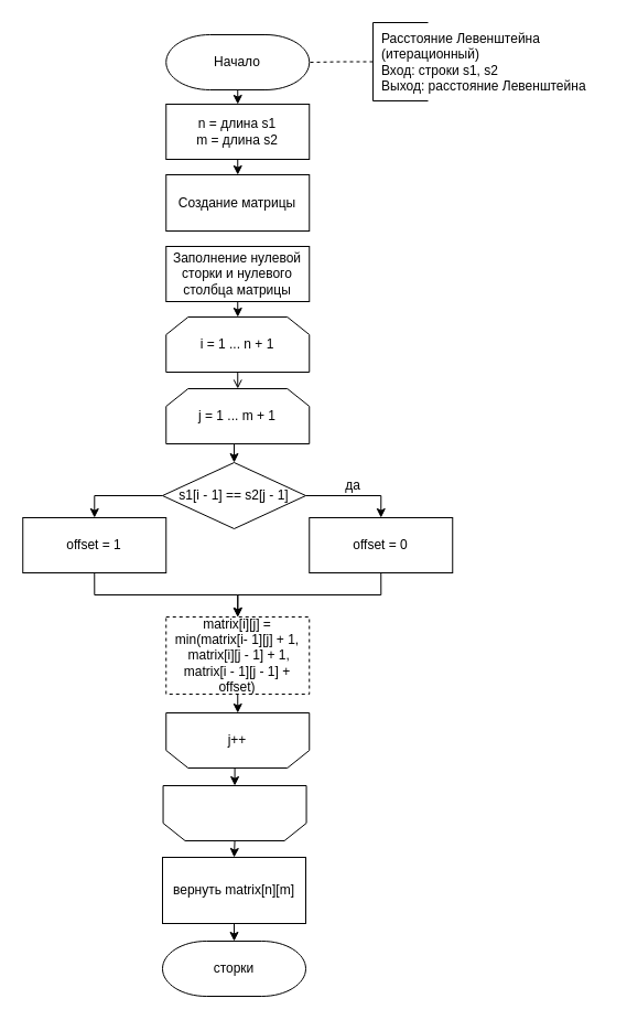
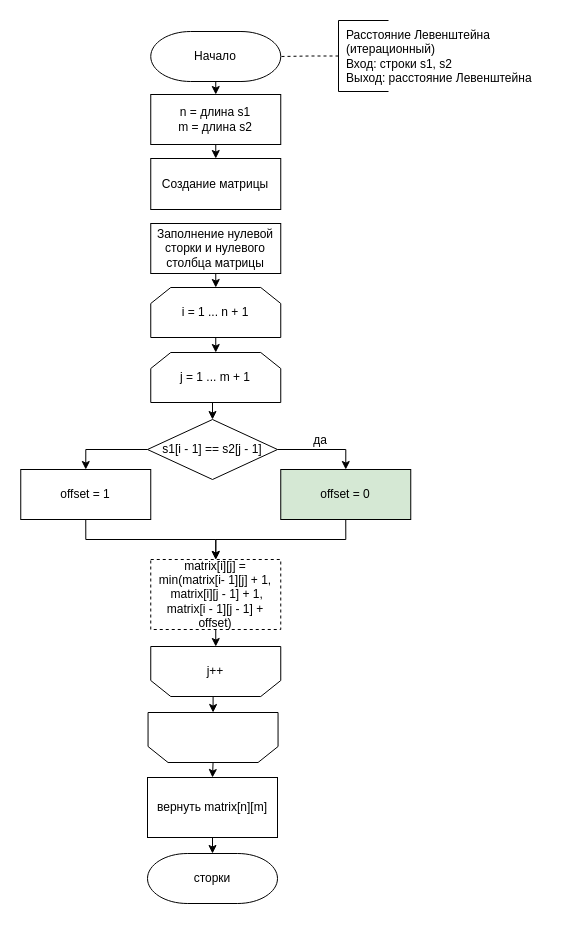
  <mxCell id="0" />
  <mxCell id="1" parent="0" />
- <mxCell id="2" value="offset = 0" style="rounded=1;whiteSpace=wrap;html=1;absoluteArcSize=1;arcSize=0;strokeWidth=1;" parent="1" vertex="1"><mxGeometry x="280.25" y="469" width="130" height="50" as="geometry" /></mxCell>
+ <mxCell id="2" value="offset = 0" style="rounded=1;whiteSpace=wrap;html=1;absoluteArcSize=1;arcSize=0;strokeWidth=1;fillColor=#d5e8d4;" parent="1" vertex="1"><mxGeometry x="280.25" y="469" width="130" height="50" as="geometry" /></mxCell>
  <mxCell id="3" style="edgeStyle=orthogonalEdgeStyle;rounded=0;orthogonalLoop=1;jettySize=auto;html=1;exitX=0.5;exitY=1;exitDx=0;exitDy=0;exitPerimeter=0;entryX=0.5;entryY=0;entryDx=0;entryDy=0;strokeWidth=1;" parent="1" source="4" target="6" edge="1"><mxGeometry relative="1" as="geometry" /></mxCell>
  <mxCell id="4" value="Начало" style="strokeWidth=1;html=1;shape=mxgraph.flowchart.terminator;whiteSpace=wrap;" parent="1" vertex="1"><mxGeometry x="150.25" y="31" width="130" height="50" as="geometry" /></mxCell>
  <mxCell id="5" style="edgeStyle=orthogonalEdgeStyle;rounded=0;orthogonalLoop=1;jettySize=auto;html=1;exitX=0.5;exitY=1;exitDx=0;exitDy=0;entryX=0.5;entryY=0;entryDx=0;entryDy=0;strokeWidth=1;" parent="1" source="6" target="7" edge="1"><mxGeometry relative="1" as="geometry" /></mxCell>
  <mxCell id="6" value="n = длина s1&lt;br&gt;m = длина s2" style="rounded=1;whiteSpace=wrap;html=1;absoluteArcSize=1;arcSize=0;strokeWidth=1;" parent="1" vertex="1"><mxGeometry x="150.25" y="94" width="130" height="50" as="geometry" /></mxCell>
  <mxCell id="7" value="Создание матрицы" style="rounded=1;whiteSpace=wrap;html=1;absoluteArcSize=1;arcSize=0;strokeWidth=1;" parent="1" vertex="1"><mxGeometry x="150.25" y="158" width="130" height="51" as="geometry" /></mxCell>
  <mxCell id="8" style="edgeStyle=orthogonalEdgeStyle;rounded=0;orthogonalLoop=1;jettySize=auto;html=1;exitX=0;exitY=0.5;exitDx=0;exitDy=0;exitPerimeter=0;entryX=0.5;entryY=0;entryDx=0;entryDy=0;strokeWidth=1;" parent="1" source="10" target="15" edge="1"><mxGeometry relative="1" as="geometry" /></mxCell>
  <mxCell id="9" style="edgeStyle=orthogonalEdgeStyle;rounded=0;orthogonalLoop=1;jettySize=auto;html=1;exitX=1;exitY=0.5;exitDx=0;exitDy=0;exitPerimeter=0;entryX=0.5;entryY=0;entryDx=0;entryDy=0;strokeWidth=1;" parent="1" source="10" target="2" edge="1"><mxGeometry relative="1" as="geometry" /></mxCell>
  <mxCell id="10" value="s1[i - 1] == s2[j - 1]" style="strokeWidth=1;html=1;shape=mxgraph.flowchart.decision;whiteSpace=wrap;" parent="1" vertex="1"><mxGeometry x="147" y="419" width="130" height="60" as="geometry" /></mxCell>
  <mxCell id="11" style="edgeStyle=orthogonalEdgeStyle;rounded=0;orthogonalLoop=1;jettySize=auto;html=1;exitX=0.5;exitY=1;exitDx=0;exitDy=0;entryX=0.5;entryY=0;entryDx=0;entryDy=0;strokeWidth=1;" parent="1" source="12" target="20" edge="1"><mxGeometry relative="1" as="geometry" /></mxCell>
  <mxCell id="12" value="Заполнение нулевой сторки и нулевого столбца матрицы" style="rounded=1;whiteSpace=wrap;html=1;absoluteArcSize=1;arcSize=0;strokeWidth=1;" parent="1" vertex="1"><mxGeometry x="150.25" y="223" width="130" height="50" as="geometry" /></mxCell>
  <mxCell id="13" style="edgeStyle=orthogonalEdgeStyle;rounded=0;orthogonalLoop=1;jettySize=auto;html=1;exitX=0.5;exitY=1;exitDx=0;exitDy=0;entryX=0.5;entryY=0;entryDx=0;entryDy=0;strokeWidth=1;" parent="1" source="2" target="17" edge="1"><mxGeometry relative="1" as="geometry" /></mxCell>
  <mxCell id="14" style="edgeStyle=orthogonalEdgeStyle;rounded=0;orthogonalLoop=1;jettySize=auto;html=1;exitX=0.5;exitY=1;exitDx=0;exitDy=0;entryX=0.5;entryY=0;entryDx=0;entryDy=0;strokeWidth=1;" parent="1" source="15" target="17" edge="1"><mxGeometry relative="1" as="geometry" /></mxCell>
  <mxCell id="15" value="offset = 1" style="rounded=1;whiteSpace=wrap;html=1;absoluteArcSize=1;arcSize=0;strokeWidth=1;" parent="1" vertex="1"><mxGeometry x="20.25" y="469" width="130" height="50" as="geometry" /></mxCell>
  <mxCell id="16" style="edgeStyle=orthogonalEdgeStyle;rounded=0;orthogonalLoop=1;jettySize=auto;html=1;exitX=0.5;exitY=1;exitDx=0;exitDy=0;entryX=0.5;entryY=1;entryDx=0;entryDy=0;strokeWidth=1;" parent="1" source="17" target="27" edge="1"><mxGeometry relative="1" as="geometry"><mxPoint x="208.302" y="761" as="targetPoint" /></mxGeometry></mxCell>
  <mxCell id="17" value="matrix[i][j] = min(matrix[i- 1][j] + 1,&lt;br&gt;&amp;nbsp;matrix[i][j - 1] + 1, &lt;br&gt;matrix[i - 1][j - 1] + offset)" style="rounded=1;whiteSpace=wrap;html=1;absoluteArcSize=1;arcSize=0;strokeWidth=1;dashed=1;" parent="1" vertex="1"><mxGeometry x="150.25" y="559" width="130" height="70" as="geometry" /></mxCell>
  <mxCell id="18" value="да" style="text;html=1;strokeColor=none;fillColor=none;align=center;verticalAlign=middle;whiteSpace=wrap;rounded=0;strokeWidth=1;" parent="1" vertex="1"><mxGeometry x="300" y="430" width="40" height="20" as="geometry" /></mxCell>
- <mxCell id="19" style="edgeStyle=orthogonalEdgeStyle;rounded=0;orthogonalLoop=1;jettySize=auto;html=1;exitX=0.5;exitY=1;exitDx=0;exitDy=0;entryX=0.5;entryY=0;entryDx=0;entryDy=0;strokeWidth=1;endArrow=open;" parent="1" source="20" target="25" edge="1"><mxGeometry relative="1" as="geometry"><mxPoint x="212.75" y="398" as="targetPoint" /></mxGeometry></mxCell>
+ <mxCell id="19" style="edgeStyle=orthogonalEdgeStyle;rounded=0;orthogonalLoop=1;jettySize=auto;html=1;exitX=0.5;exitY=1;exitDx=0;exitDy=0;entryX=0.5;entryY=0;entryDx=0;entryDy=0;strokeWidth=1;" parent="1" source="20" target="25" edge="1"><mxGeometry relative="1" as="geometry"><mxPoint x="212.75" y="398" as="targetPoint" /></mxGeometry></mxCell>
  <mxCell id="20" value="i = 1 ... n + 1" style="shape=loopLimit;whiteSpace=wrap;html=1;strokeWidth=1;" parent="1" vertex="1"><mxGeometry x="150.25" y="287" width="130" height="50" as="geometry" /></mxCell>
  <mxCell id="21" style="edgeStyle=orthogonalEdgeStyle;rounded=0;orthogonalLoop=1;jettySize=auto;html=1;exitX=0.5;exitY=1;exitDx=0;exitDy=0;entryX=0.5;entryY=0;entryDx=0;entryDy=0;entryPerimeter=0;strokeWidth=1;" parent="1" source="25" target="10" edge="1"><mxGeometry relative="1" as="geometry"><mxPoint x="212.75" y="458" as="sourcePoint" /></mxGeometry></mxCell>
  <mxCell id="22" value="&lt;span&gt;Расстояние Левенштейна&amp;nbsp;&lt;br&gt;(итерационный)&lt;br&gt;&lt;/span&gt;&lt;div&gt;Вход: строки s1, s2&lt;/div&gt;&lt;div&gt;Выход: расстояние Левенштейна&lt;/div&gt;" style="text;html=1;align=left;verticalAlign=middle;resizable=0;points=[];autosize=1;strokeWidth=1;" parent="1" vertex="1"><mxGeometry x="344" y="21" width="203" height="70" as="geometry" /></mxCell>
  <mxCell id="23" style="edgeStyle=orthogonalEdgeStyle;rounded=0;orthogonalLoop=1;jettySize=auto;html=1;exitX=0.5;exitY=1;exitDx=0;exitDy=0;entryX=0.5;entryY=0;entryDx=0;entryDy=0;entryPerimeter=0;strokeWidth=1;" parent="1" source="24" target="30" edge="1"><mxGeometry relative="1" as="geometry" /></mxCell>
  <mxCell id="24" value="вернуть matrix[n][m]" style="rounded=0;whiteSpace=wrap;html=1;strokeWidth=1;" parent="1" vertex="1"><mxGeometry x="147" y="777" width="130" height="60" as="geometry" /></mxCell>
  <mxCell id="25" value="&lt;span&gt;j = 1 ... m + 1&lt;/span&gt;" style="shape=loopLimit;whiteSpace=wrap;html=1;strokeWidth=1;" parent="1" vertex="1"><mxGeometry x="150.25" y="352" width="130" height="50" as="geometry" /></mxCell>
  <mxCell id="26" style="edgeStyle=orthogonalEdgeStyle;rounded=0;orthogonalLoop=1;jettySize=auto;html=1;exitX=0.5;exitY=0;exitDx=0;exitDy=0;entryX=0.5;entryY=1;entryDx=0;entryDy=0;strokeWidth=1;" parent="1" source="27" target="29" edge="1"><mxGeometry relative="1" as="geometry" /></mxCell>
  <mxCell id="27" value="" style="shape=loopLimit;whiteSpace=wrap;html=1;strokeWidth=1;rotation=-180;" parent="1" vertex="1"><mxGeometry x="150.25" y="646" width="130" height="50" as="geometry" /></mxCell>
  <mxCell id="28" style="edgeStyle=orthogonalEdgeStyle;rounded=0;orthogonalLoop=1;jettySize=auto;html=1;exitX=0.5;exitY=0;exitDx=0;exitDy=0;entryX=0.5;entryY=0;entryDx=0;entryDy=0;strokeWidth=1;" parent="1" source="29" target="24" edge="1"><mxGeometry relative="1" as="geometry" /></mxCell>
  <mxCell id="29" value="" style="shape=loopLimit;whiteSpace=wrap;html=1;strokeWidth=1;rotation=-180;" parent="1" vertex="1"><mxGeometry x="147.56" y="712" width="130" height="50" as="geometry" /></mxCell>
  <mxCell id="30" value="сторки" style="strokeWidth=1;html=1;shape=mxgraph.flowchart.terminator;whiteSpace=wrap;" parent="1" vertex="1"><mxGeometry x="147" y="853" width="130" height="50" as="geometry" /></mxCell>
  <mxCell id="31" value="j++" style="text;html=1;strokeColor=none;fillColor=none;align=center;verticalAlign=middle;whiteSpace=wrap;rounded=0;strokeWidth=1;" parent="1" vertex="1"><mxGeometry x="185.25" y="656" width="60" height="30" as="geometry" /></mxCell>
  <mxCell id="32" style="edgeStyle=orthogonalEdgeStyle;rounded=0;orthogonalLoop=1;jettySize=auto;html=1;exitX=0;exitY=0.5;exitDx=0;exitDy=0;exitPerimeter=0;entryX=1;entryY=0.5;entryDx=0;entryDy=0;entryPerimeter=0;endArrow=none;endFill=0;dashed=1;strokeWidth=1;" parent="1" source="33" target="4" edge="1"><mxGeometry relative="1" as="geometry" /></mxCell>
  <mxCell id="33" value="" style="strokeWidth=1;html=1;shape=mxgraph.flowchart.annotation_1;align=left;pointerEvents=1;" parent="1" vertex="1"><mxGeometry x="338" y="20" width="50" height="71" as="geometry" /></mxCell>
